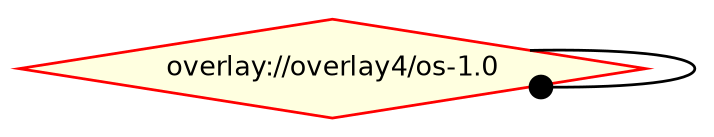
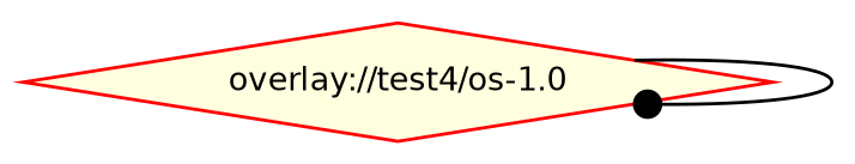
  digraph {
    compound=true
    concentrate=true
    newrank=true
    rankdir=TD
-   "overlay://test4/os-1.0" [color=red fontname=Helvetica fontsize=10 style=filled fillcolor=lightyellow shape=diamond label="overlay://overlay4/os-1.0"]
+   "overlay://test4/os-1.0" [color=red fontname=Helvetica fontsize=10 style=filled fillcolor=lightyellow shape=diamond]
    "overlay://test4/os-1.0" -> "overlay://test4/os-1.0" [arrowhead=dot]
  }
